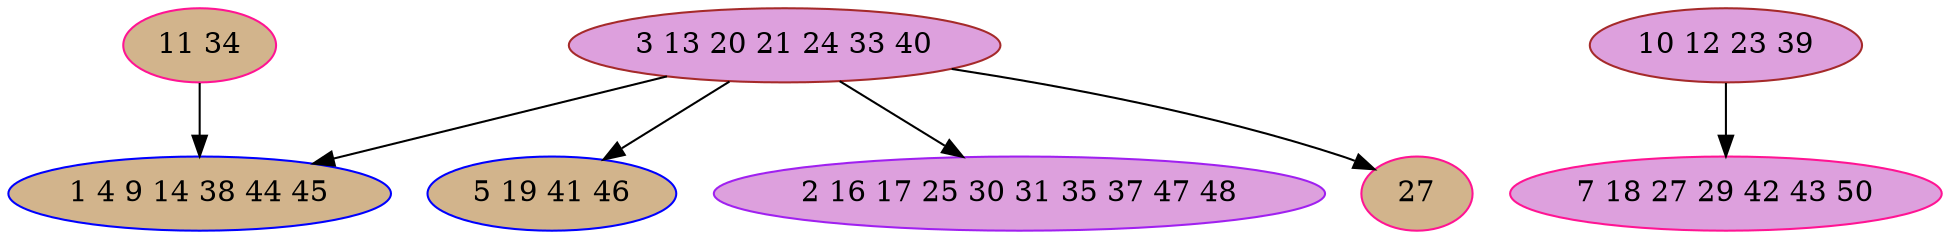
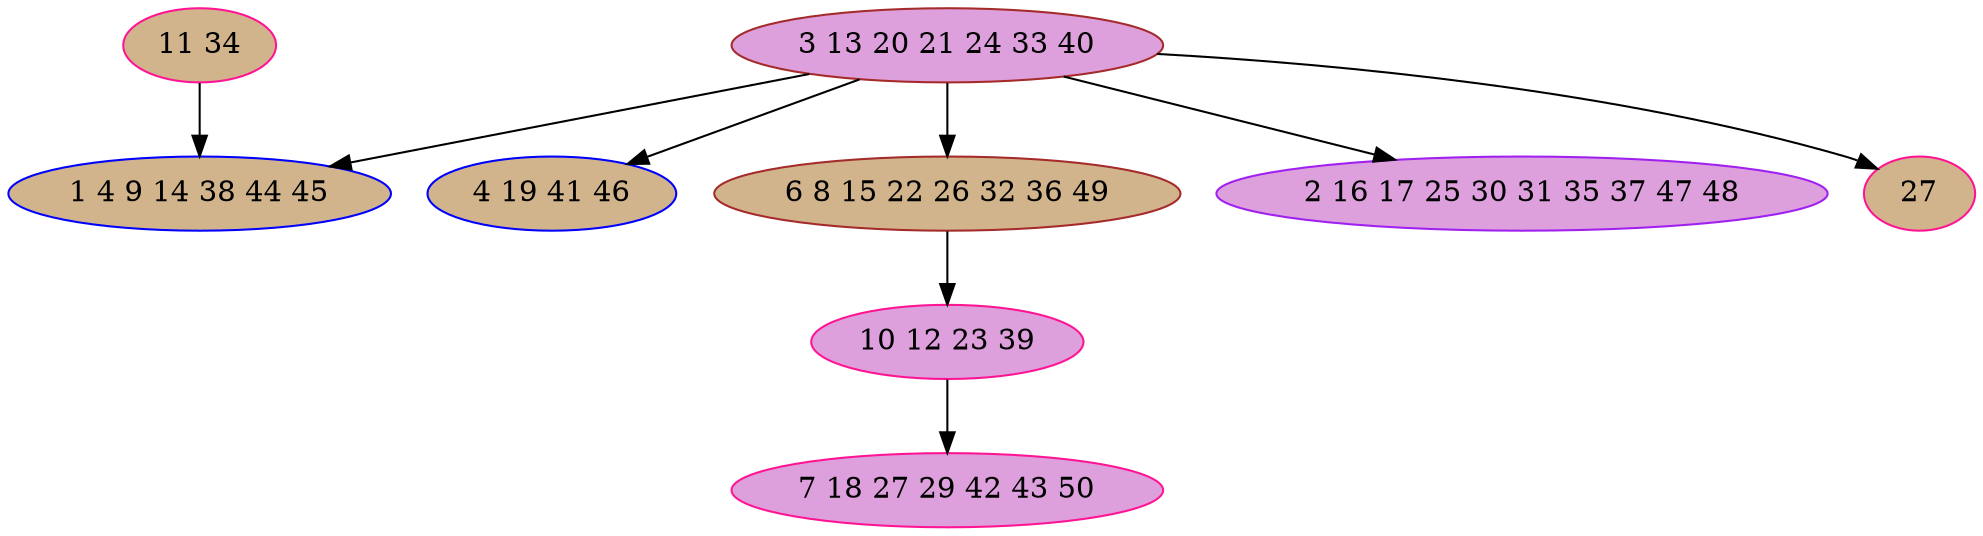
  digraph {
    node [color=brown fillcolor=tan style=filled]
    n1 [fillcolor=plum label="3 13 20 21 24 33 40"]
-   n2 [color=blue label="5 19 41 46"]
+   n2 [color=blue label="4 19 41 46"]
    n3 [color=blue label="1 4 9 14 38 44 45"]
+   n4 [label="6 8 15 22 26 32 36 49"]
    n5 [color=purple fillcolor=plum label="2 16 17 25 30 31 35 37 47 48"]
    n6 [color=deeppink label=27]
-   n7 [fillcolor=plum label="10 12 23 39"]
+   n7 [color=deeppink fillcolor=plum label="10 12 23 39"]
    n8 [color=deeppink label="11 34"]
    n9 [color=deeppink fillcolor=plum label="7 18 27 29 42 43 50"]
    n1 -> n2
    n1 -> n3
+   n1 -> n4
    n1 -> n5
    n1 -> n6
+   n4 -> n7
    n7 -> n9
    n8 -> n3
  }
